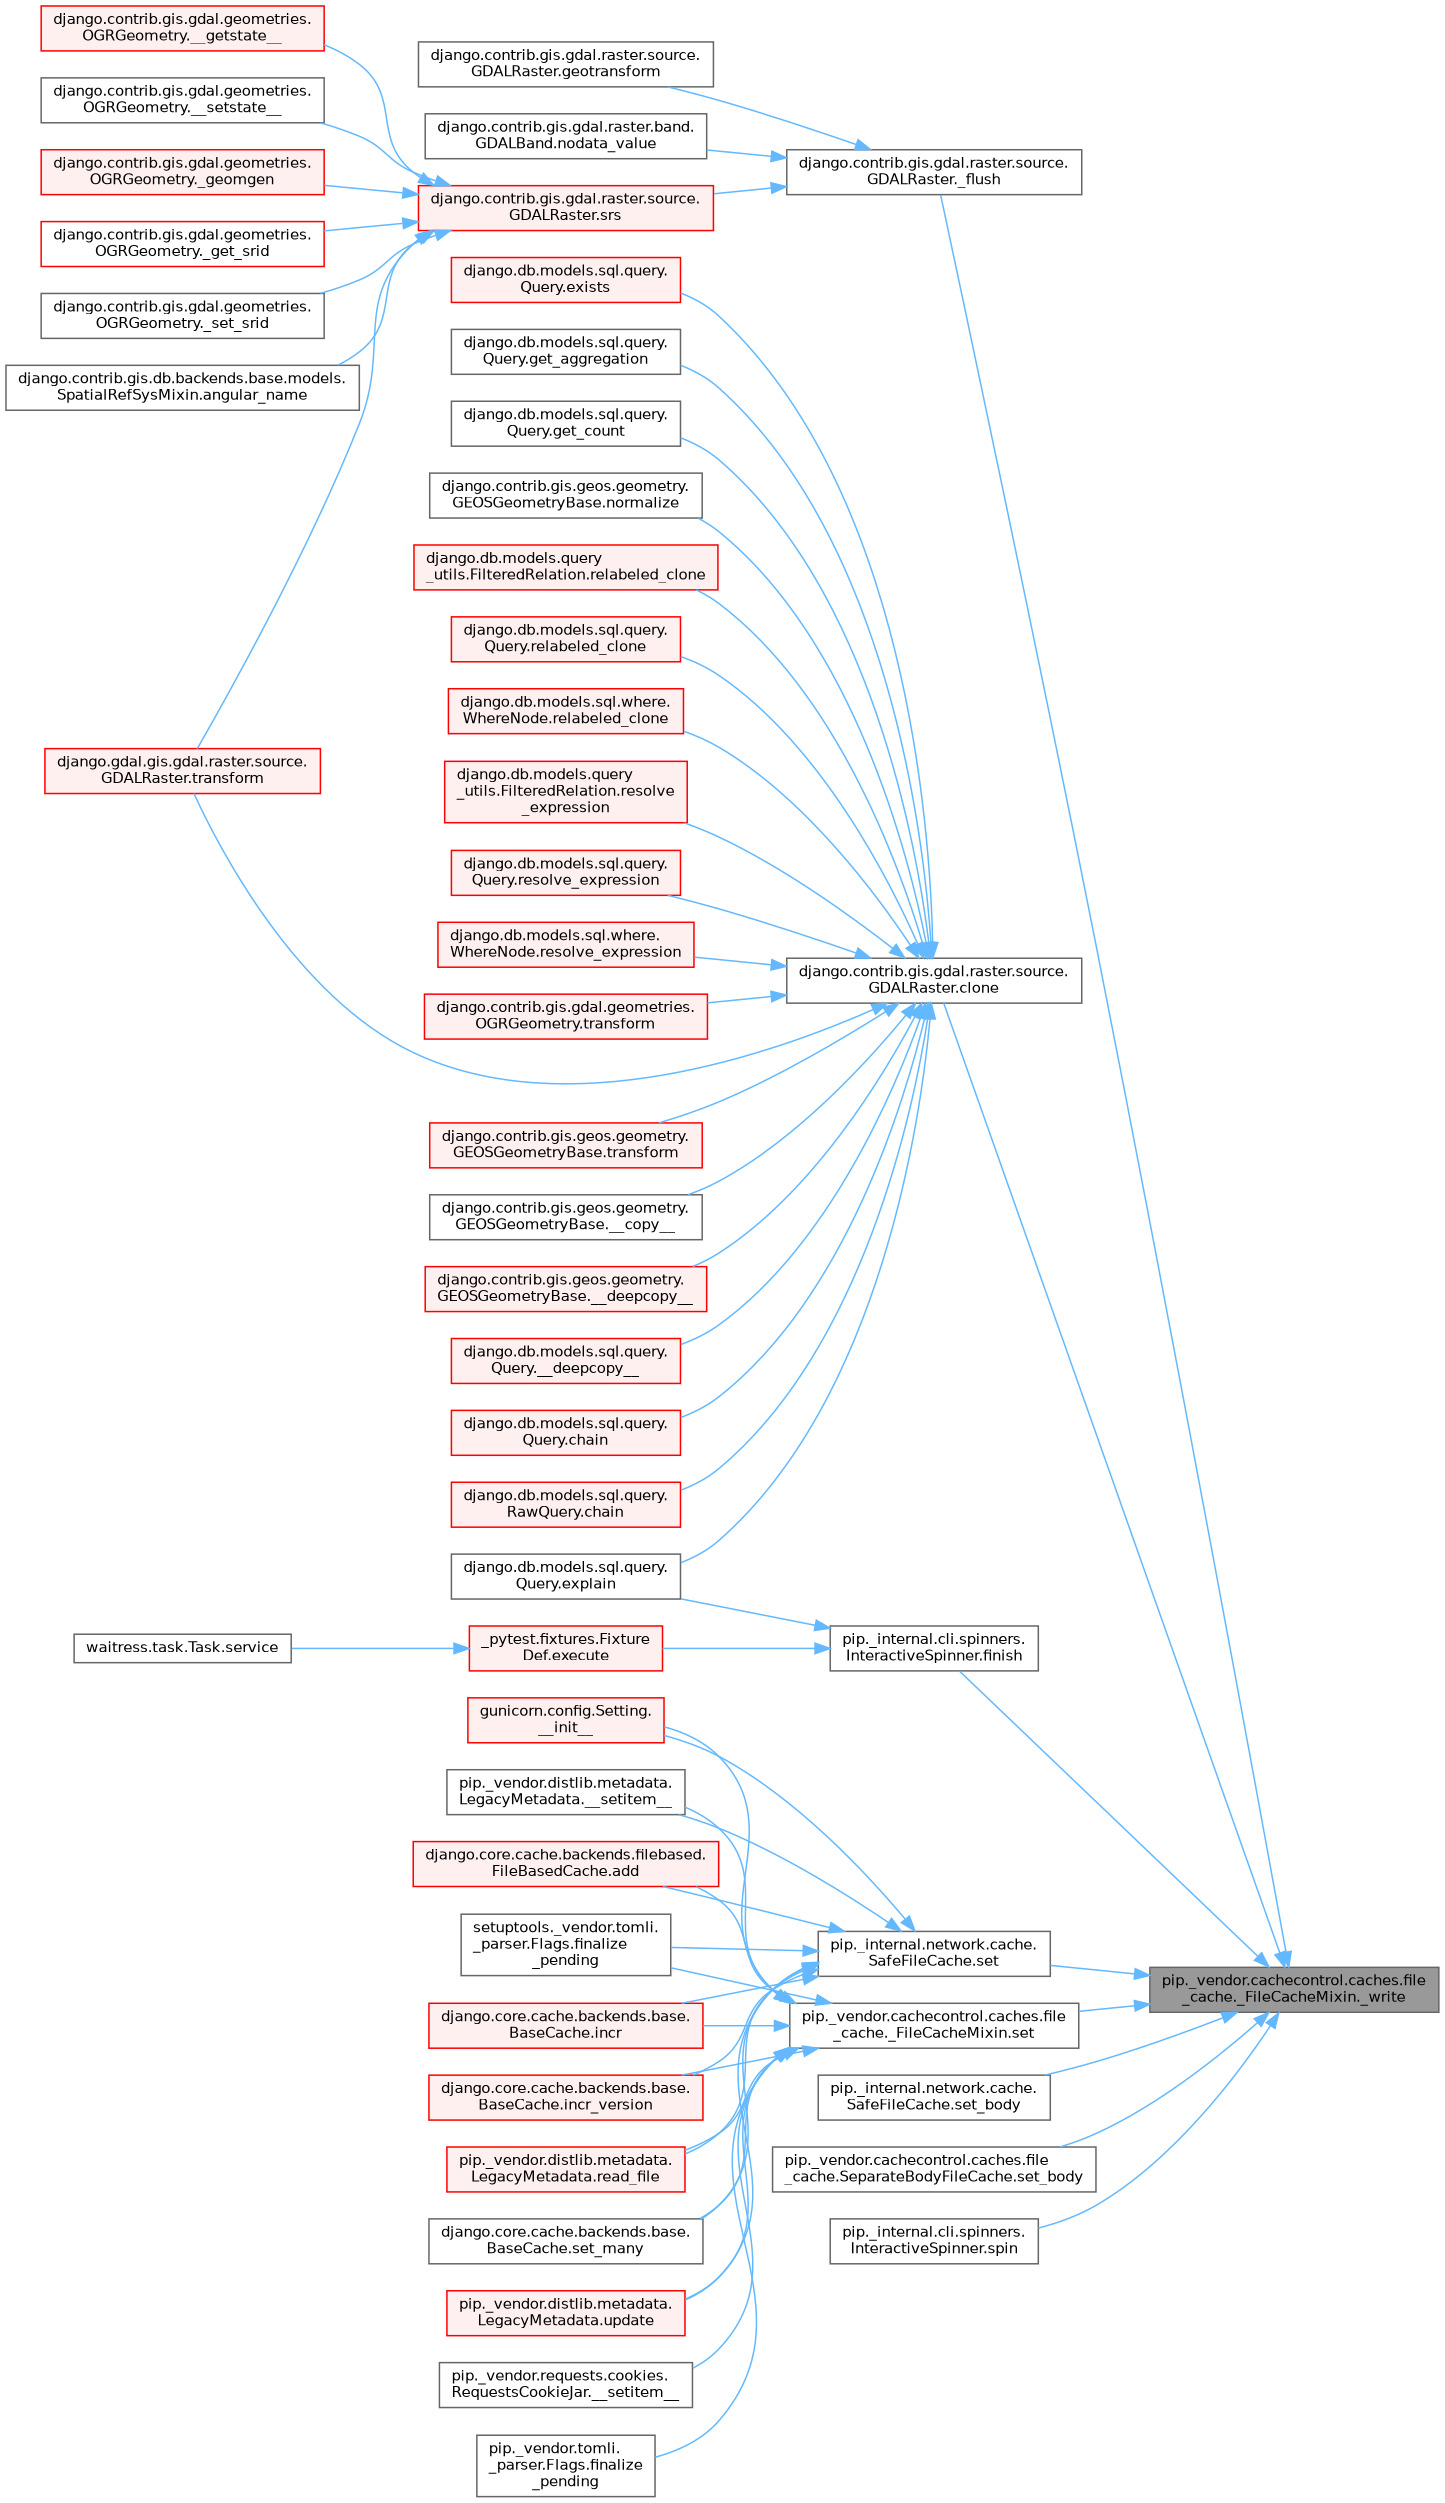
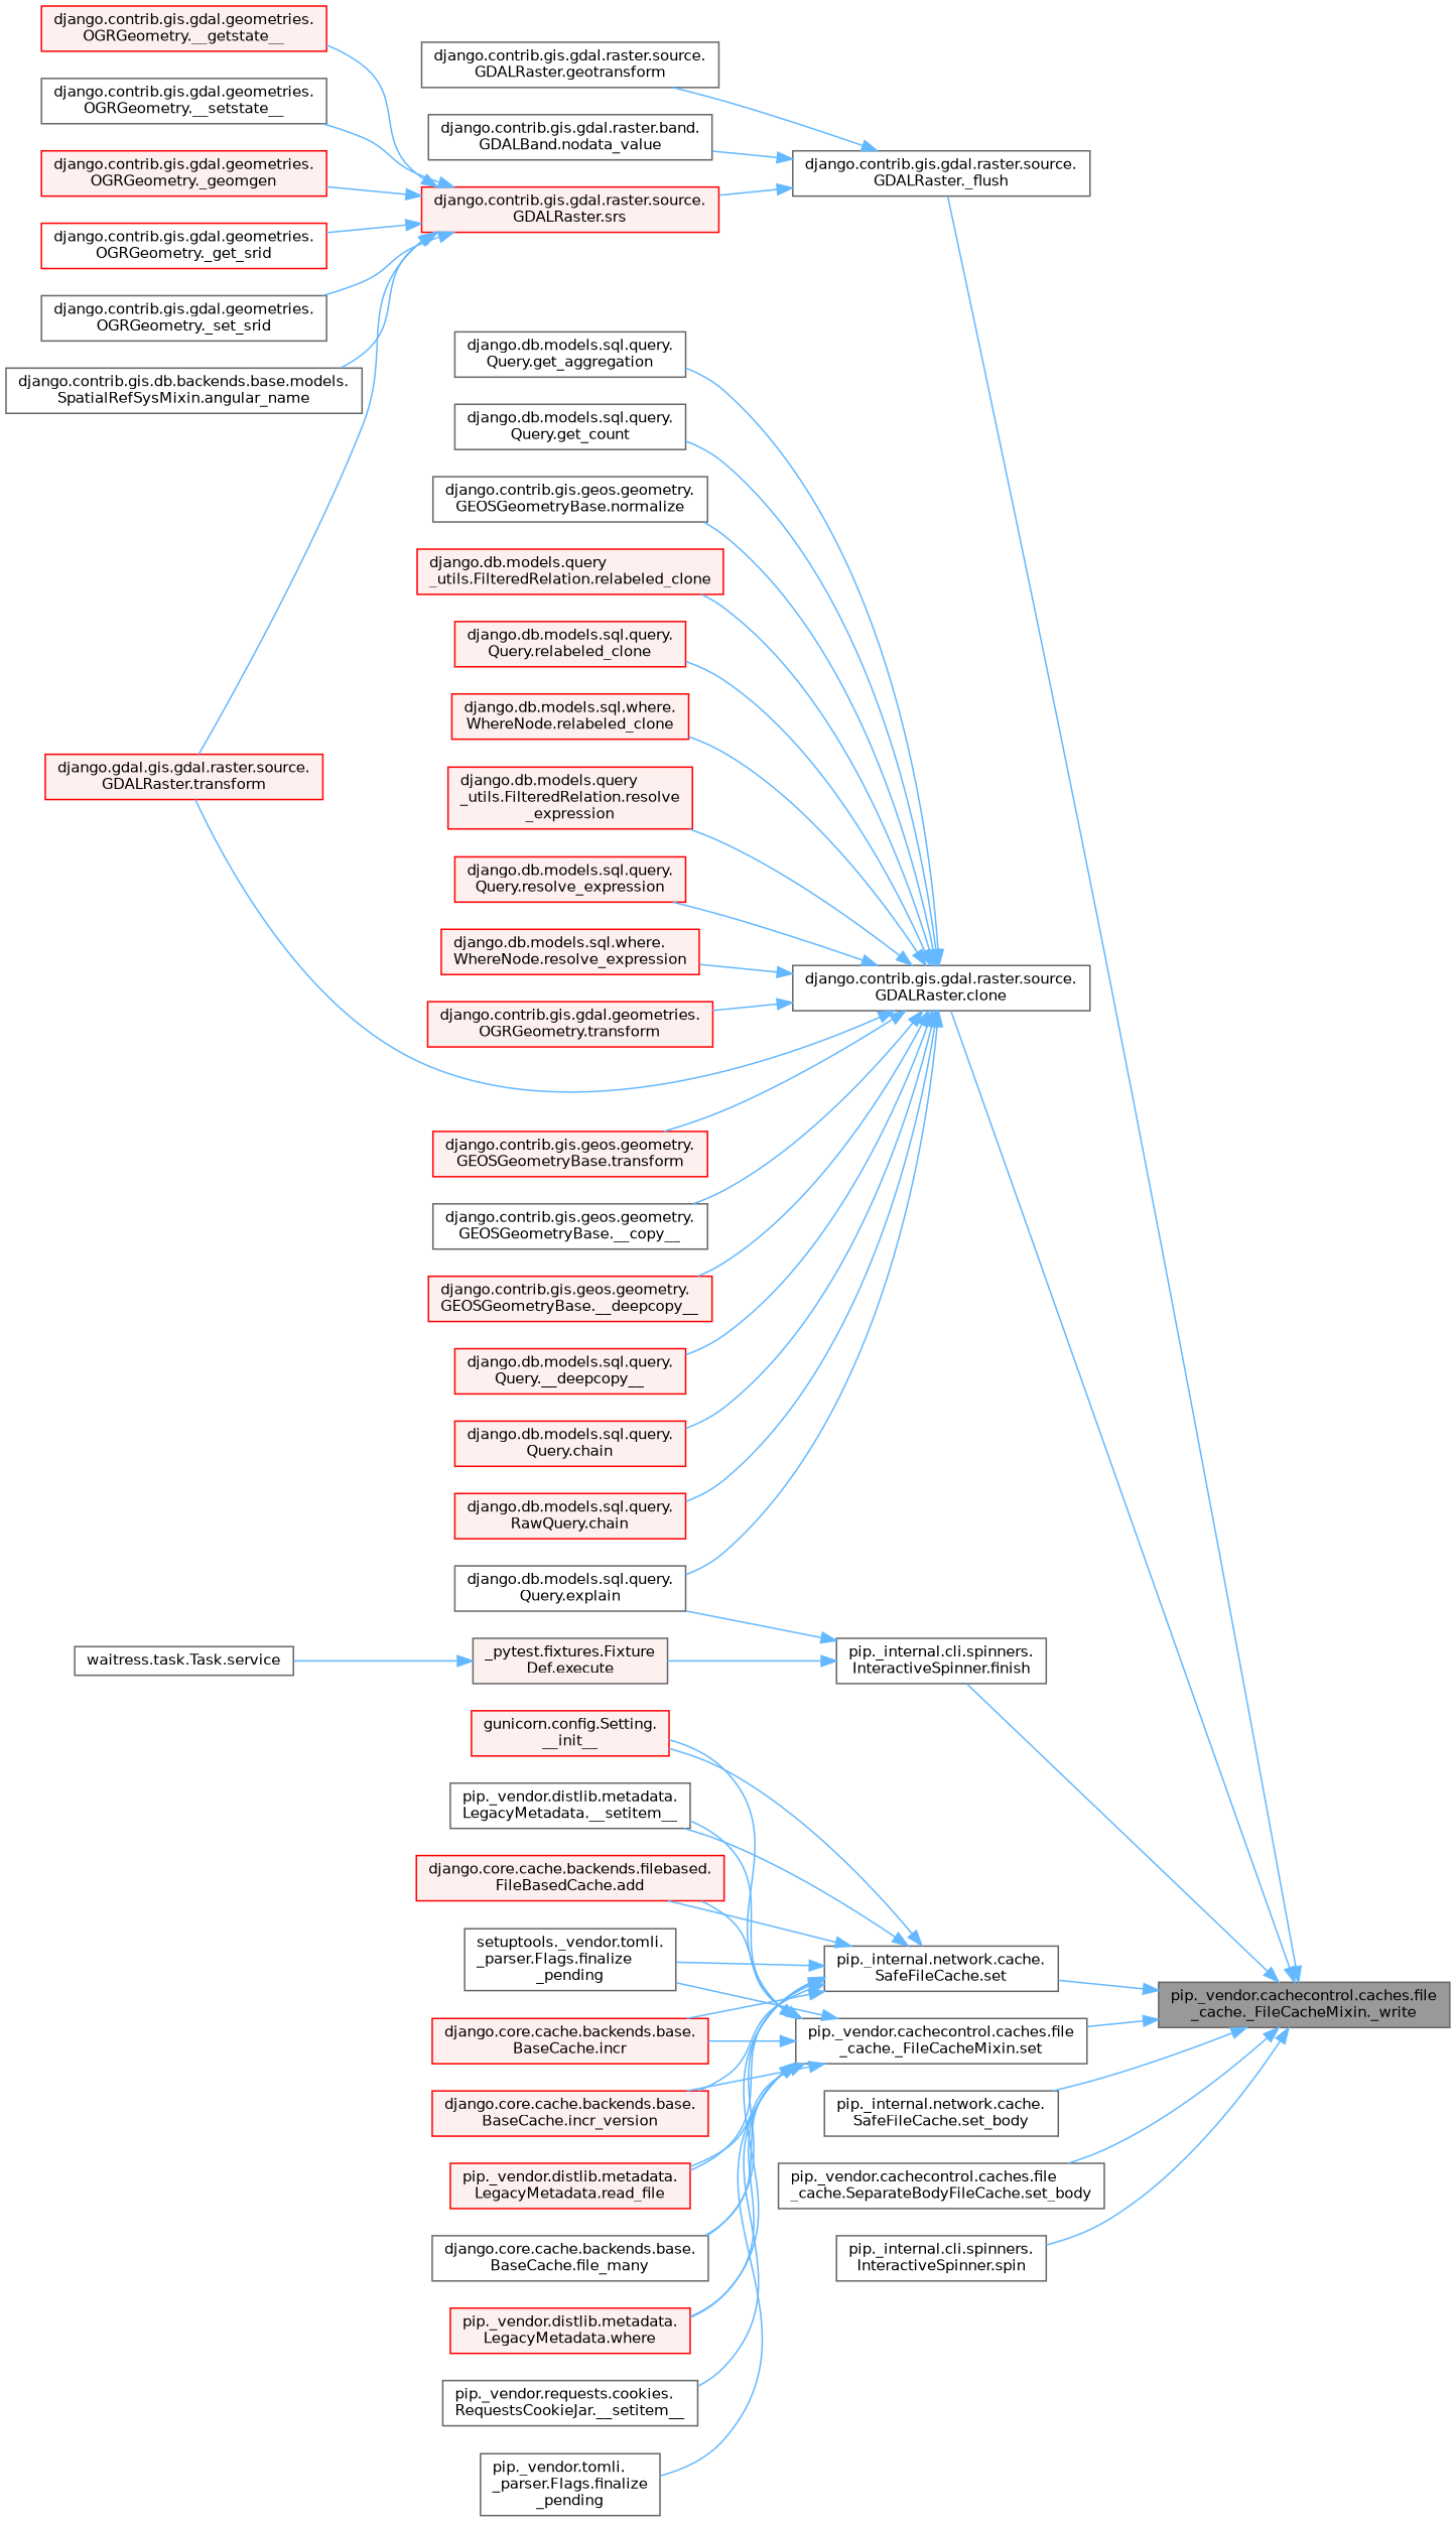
  digraph {
    rankdir=RL
    node [color=red fillcolor=white fontname=Helvetica fontsize=10 shape=box style=filled]
    edge [color=steelblue1 dir=back fontname=Helvetica fontsize=10 labelfontname=Helvetica labelfontsize=10 style=solid]
    n1 [color=gray40 fillcolor=grey60 fontcolor=black height=0.2 label="pip._vendor.cachecontrol.caches.file\l_cache._FileCacheMixin._write" width=0.4]
    n2 [color=grey40 height=0.2 label="django.contrib.gis.gdal.raster.source.\lGDALRaster._flush" width=0.4]
    n3 [color=grey40 height=0.2 label="django.contrib.gis.gdal.raster.source.\lGDALRaster.clone" width=0.4]
    n4 [color=grey40 height=0.2 label="pip._internal.cli.spinners.\lInteractiveSpinner.finish" width=0.4]
    n5 [color=grey40 height=0.2 label="pip._internal.network.cache.\lSafeFileCache.set" width=0.4]
    n6 [color=grey40 height=0.2 label="pip._vendor.cachecontrol.caches.file\l_cache._FileCacheMixin.set" width=0.4]
    n7 [color=grey40 height=0.2 label="pip._internal.network.cache.\lSafeFileCache.set_body" width=0.4]
    n8 [color=grey40 height=0.2 label="pip._vendor.cachecontrol.caches.file\l_cache.SeparateBodyFileCache.set_body" width=0.4]
    n9 [color=grey40 height=0.2 label="pip._internal.cli.spinners.\lInteractiveSpinner.spin" width=0.4]
    n10 [color=grey40 height=0.2 label="django.contrib.gis.gdal.raster.source.\lGDALRaster.geotransform" width=0.4]
    n11 [color=grey40 height=0.2 label="django.contrib.gis.gdal.raster.band.\lGDALBand.nodata_value" width=0.4]
    n12 [fillcolor="#FFF0F0" height=0.2 label="django.contrib.gis.gdal.raster.source.\lGDALRaster.srs" width=0.4]
    n13 [fillcolor="#FFF0F0" height=0.2 label="django.gdal.gis.gdal.raster.source.\lGDALRaster.transform" width=0.4]
    n14 [color=grey40 height=0.2 label="django.contrib.gis.geos.geometry.\lGEOSGeometryBase.__copy__" width=0.4]
    n15 [fillcolor="#FFF0F0" height=0.2 label="django.contrib.gis.geos.geometry.\lGEOSGeometryBase.__deepcopy__" width=0.4]
    n16 [fillcolor="#FFF0F0" height=0.2 label="django.db.models.sql.query.\lQuery.__deepcopy__" width=0.4]
    n17 [fillcolor="#FFF0F0" height=0.2 label="django.db.models.sql.query.\lQuery.chain" width=0.4]
    n18 [fillcolor="#FFF0F0" height=0.2 label="django.db.models.sql.query.\lRawQuery.chain" width=0.4]
-   n19 [fillcolor="#FFF0F0" height=0.2 label="django.db.models.sql.query.\lQuery.exists" width=0.4]
    n20 [color=grey40 height=0.2 label="django.db.models.sql.query.\lQuery.explain" width=0.4]
    n21 [color=grey40 height=0.2 label="django.db.models.sql.query.\lQuery.get_aggregation" width=0.4]
    n22 [color=grey40 height=0.2 label="django.db.models.sql.query.\lQuery.get_count" width=0.4]
    n23 [color=grey40 height=0.2 label="django.contrib.gis.geos.geometry.\lGEOSGeometryBase.normalize" width=0.4]
    n24 [fillcolor="#FFF0F0" height=0.2 label="django.db.models.query\l_utils.FilteredRelation.relabeled_clone" width=0.4]
    n25 [fillcolor="#FFF0F0" height=0.2 label="django.db.models.sql.query.\lQuery.relabeled_clone" width=0.4]
    n26 [fillcolor="#FFF0F0" height=0.2 label="django.db.models.sql.where.\lWhereNode.relabeled_clone" width=0.4]
    n27 [fillcolor="#FFF0F0" height=0.2 label="django.db.models.query\l_utils.FilteredRelation.resolve\l_expression" width=0.4]
    n28 [fillcolor="#FFF0F0" height=0.2 label="django.db.models.sql.query.\lQuery.resolve_expression" width=0.4]
    n29 [fillcolor="#FFF0F0" height=0.2 label="django.db.models.sql.where.\lWhereNode.resolve_expression" width=0.4]
    n30 [fillcolor="#FFF0F0" height=0.2 label="django.contrib.gis.gdal.geometries.\lOGRGeometry.transform" width=0.4]
    n31 [fillcolor="#FFF0F0" height=0.2 label="django.contrib.gis.geos.geometry.\lGEOSGeometryBase.transform" width=0.4]
-   n32 [fillcolor="#FFF0F0" height=0.2 label="_pytest.fixtures.Fixture\lDef.execute" width=0.4]
+   n32 [color=grey40 fillcolor="#FFF0F0" height=0.2 label="_pytest.fixtures.Fixture\lDef.execute" width=0.4]
    n33 [fillcolor="#FFF0F0" height=0.2 label="gunicorn.config.Setting.\l__init__" width=0.4]
    n34 [color=grey40 height=0.2 label="pip._vendor.distlib.metadata.\lLegacyMetadata.__setitem__" width=0.4]
    n35 [fillcolor="#FFF0F0" height=0.2 label="django.core.cache.backends.filebased.\lFileBasedCache.add" width=0.4]
    n36 [color=grey40 height=0.2 label="setuptools._vendor.tomli.\l_parser.Flags.finalize\l_pending" width=0.4]
    n37 [fillcolor="#FFF0F0" height=0.2 label="django.core.cache.backends.base.\lBaseCache.incr" width=0.4]
    n38 [fillcolor="#FFF0F0" height=0.2 label="django.core.cache.backends.base.\lBaseCache.incr_version" width=0.4]
    n39 [fillcolor="#FFF0F0" height=0.2 label="pip._vendor.distlib.metadata.\lLegacyMetadata.read_file" width=0.4]
-   n40 [color=grey40 height=0.2 label="django.core.cache.backends.base.\lBaseCache.set_many" width=0.4]
-   n41 [fillcolor="#FFF0F0" height=0.2 label="pip._vendor.distlib.metadata.\lLegacyMetadata.update" width=0.4]
+   n40 [color=grey40 height=0.2 label="django.core.cache.backends.base.\lBaseCache.file_many" width=0.4]
+   n41 [fillcolor="#FFF0F0" height=0.2 label="pip._vendor.distlib.metadata.\lLegacyMetadata.where" width=0.4]
    n42 [color=grey40 height=0.2 label="pip._vendor.requests.cookies.\lRequestsCookieJar.__setitem__" width=0.4]
    n43 [color=grey40 height=0.2 label="pip._vendor.tomli.\l_parser.Flags.finalize\l_pending" width=0.4]
    n44 [fillcolor="#FFF0F0" height=0.2 label="django.contrib.gis.gdal.geometries.\lOGRGeometry.__getstate__" width=0.4]
    n45 [color=grey40 height=0.2 label="django.contrib.gis.gdal.geometries.\lOGRGeometry.__setstate__" width=0.4]
    n46 [fillcolor="#FFF0F0" height=0.2 label="django.contrib.gis.gdal.geometries.\lOGRGeometry._geomgen" width=0.4]
    n47 [height=0.2 label="django.contrib.gis.gdal.geometries.\lOGRGeometry._get_srid" width=0.4]
    n48 [color=grey40 height=0.2 label="django.contrib.gis.gdal.geometries.\lOGRGeometry._set_srid" width=0.4]
    n49 [color=grey40 height=0.2 label="django.contrib.gis.db.backends.base.models.\lSpatialRefSysMixin.angular_name" width=0.4]
    n50 [color=grey40 height=0.2 label="waitress.task.Task.service" width=0.4]
    n1 -> n2
    n1 -> n3
    n1 -> n4
    n1 -> n5
    n1 -> n6
    n1 -> n7
    n1 -> n8
    n1 -> n9
    n2 -> n10
    n2 -> n11
    n2 -> n12
    n3 -> n13
    n3 -> n14
    n3 -> n15
    n3 -> n16
    n3 -> n17
    n3 -> n18
-   n3 -> n19
    n3 -> n20
    n3 -> n21
    n3 -> n22
    n3 -> n23
    n3 -> n24
    n3 -> n25
    n3 -> n26
    n3 -> n27
    n3 -> n28
    n3 -> n29
    n3 -> n30
    n3 -> n31
    n4 -> n20
    n4 -> n32
    n5 -> n33
    n5 -> n34
    n5 -> n35
    n5 -> n36
    n5 -> n37
    n5 -> n38
    n5 -> n39
    n5 -> n40
    n5 -> n41
    n6 -> n33
    n6 -> n34
    n6 -> n35
    n6 -> n36
    n6 -> n37
    n6 -> n38
    n6 -> n39
    n6 -> n40
    n6 -> n41
    n6 -> n42
    n6 -> n43
    n12 -> n13
    n12 -> n44
    n12 -> n45
    n12 -> n46
    n12 -> n47
    n12 -> n48
    n12 -> n49
    n32 -> n50
  }
